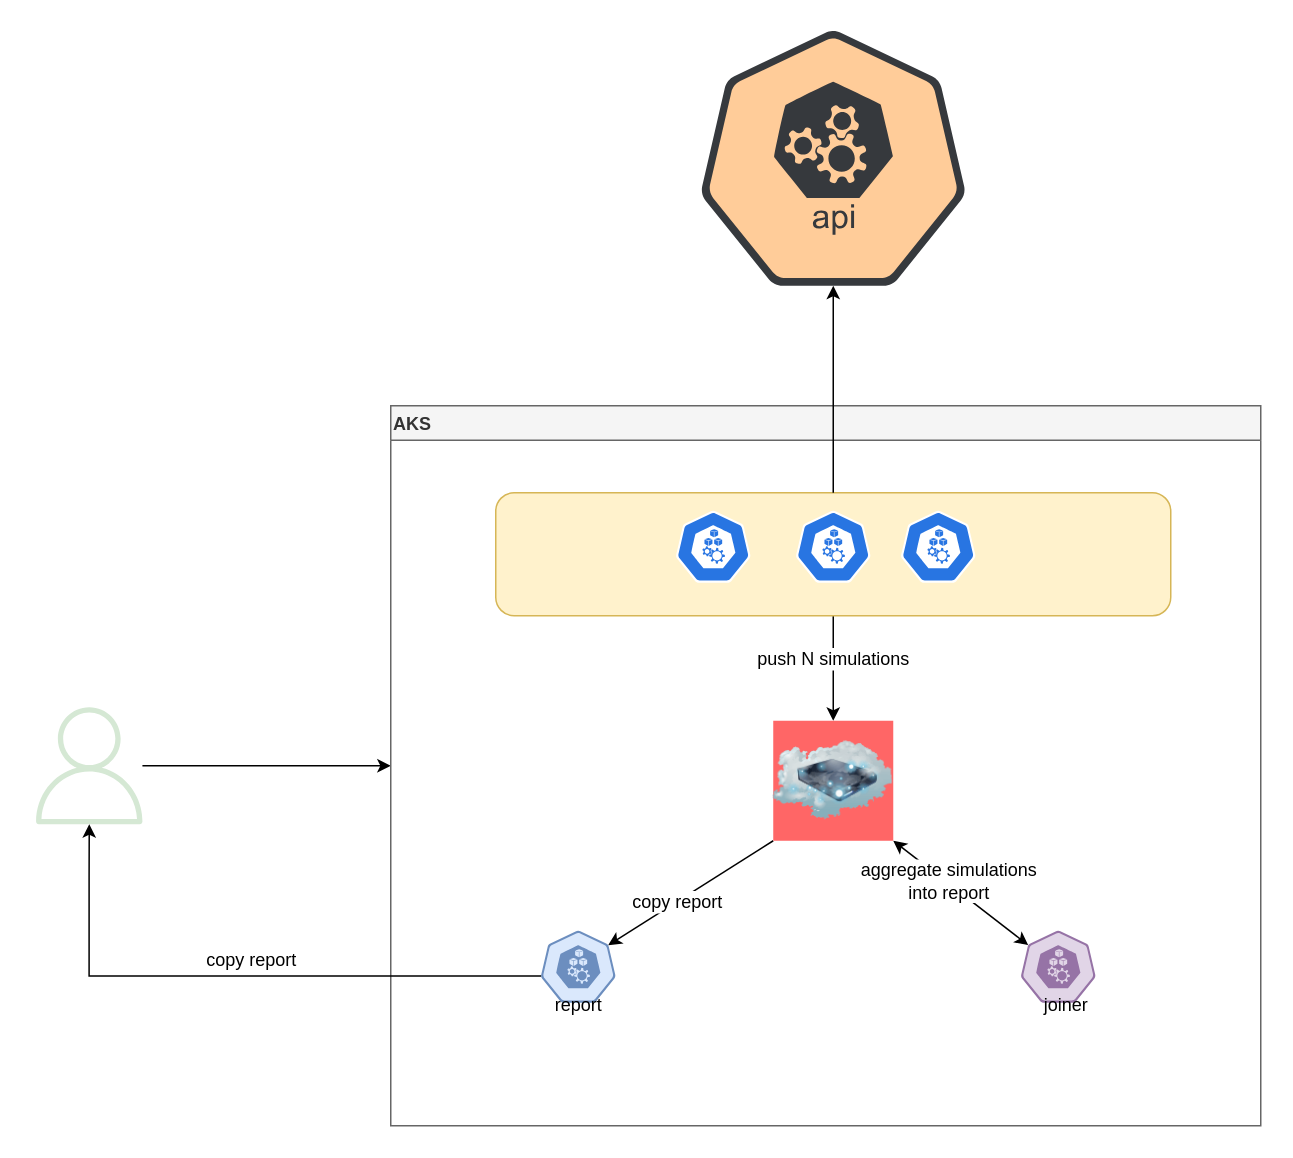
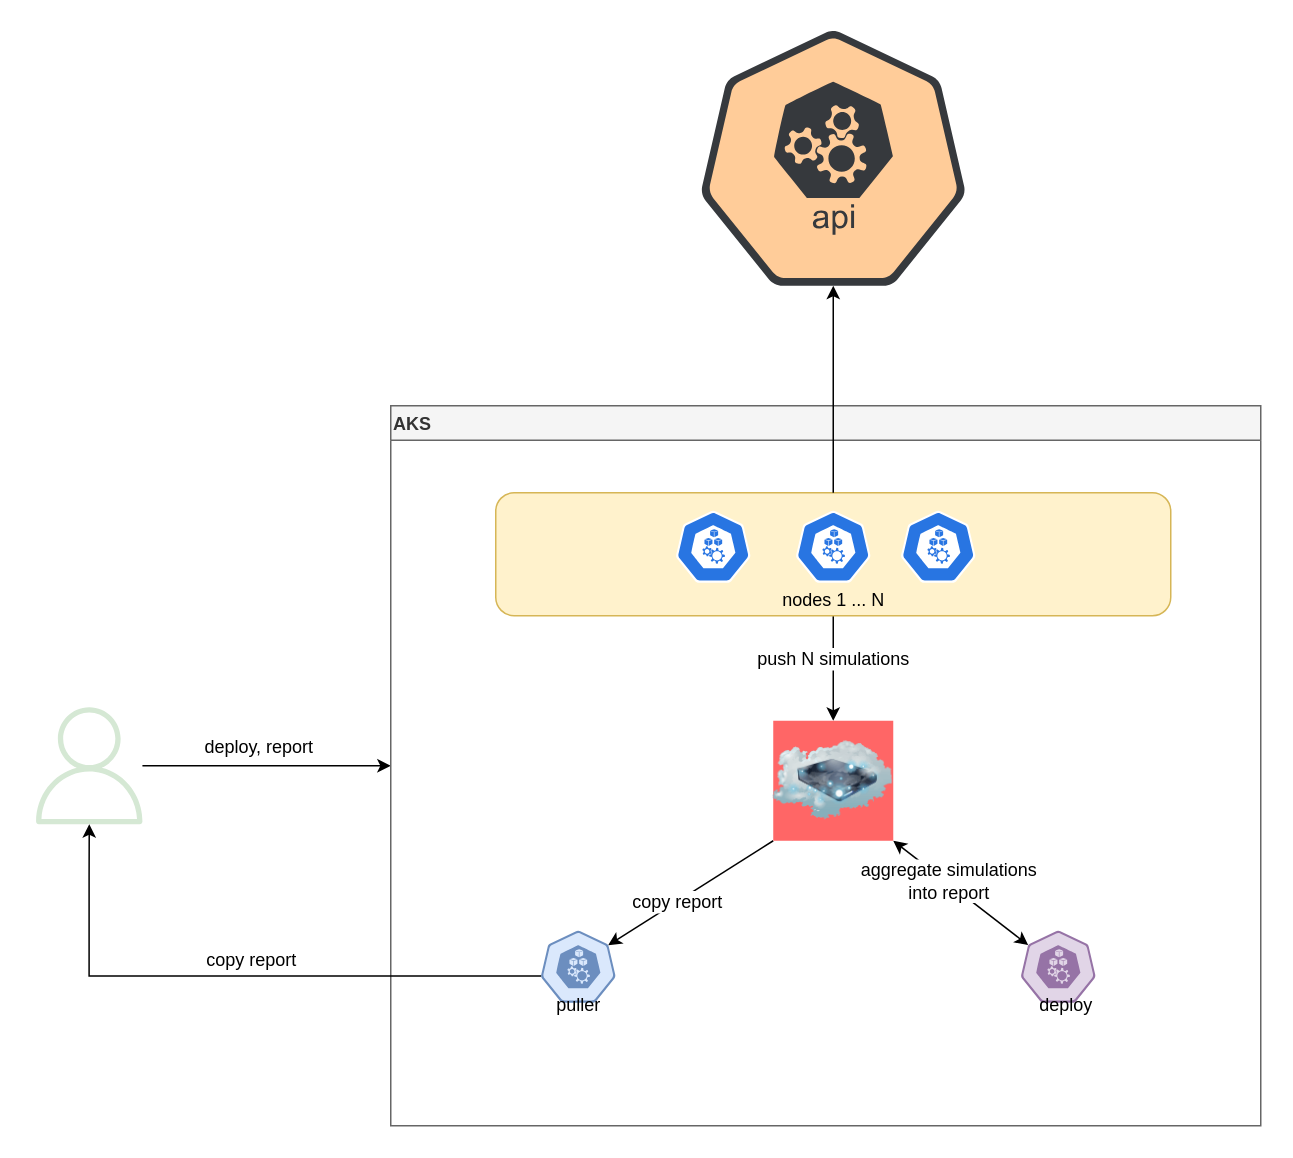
  <mxCell id="0" />
  <mxCell id="1" parent="0" />
  <mxCell id="2" style="edgeStyle=orthogonalEdgeStyle;rounded=0;orthogonalLoop=1;jettySize=auto;html=1;entryX=0;entryY=0.5;entryDx=0;entryDy=0;" parent="1" source="3" target="4" edge="1"><mxGeometry relative="1" as="geometry" /></mxCell>
  <mxCell id="3" value="" style="outlineConnect=0;fillColor=#d5e8d4;strokeColor=#82b366;dashed=0;verticalLabelPosition=bottom;verticalAlign=top;align=center;html=1;fontSize=12;fontStyle=0;aspect=fixed;pointerEvents=1;shape=mxgraph.aws4.user;" parent="1" vertex="1"><mxGeometry x="20" y="471" width="78" height="78" as="geometry" /></mxCell>
  <mxCell id="4" value="AKS" style="swimlane;align=left;fillColor=#f5f5f5;strokeColor=#666666;fontColor=#333333;" parent="1" vertex="1"><mxGeometry x="260" y="270" width="580" height="480" as="geometry" /></mxCell>
  <mxCell id="5" style="edgeStyle=orthogonalEdgeStyle;rounded=0;orthogonalLoop=1;jettySize=auto;html=1;exitX=0.5;exitY=1;exitDx=0;exitDy=0;" parent="4" source="7" target="17" edge="1"><mxGeometry relative="1" as="geometry" /></mxCell>
  <mxCell id="6" value="push N simulations" style="text;html=1;align=center;verticalAlign=middle;resizable=0;points=[];;labelBackgroundColor=#ffffff;" parent="5" vertex="1" connectable="0"><mxGeometry x="-0.2" y="-1" relative="1" as="geometry"><mxPoint as="offset" /></mxGeometry></mxCell>
  <mxCell id="7" value="&lt;div&gt;&lt;br&gt;&lt;/div&gt;" style="rounded=1;whiteSpace=wrap;html=1;align=left;fillColor=#fff2cc;strokeColor=#d6b656;" parent="4" vertex="1"><mxGeometry x="70" y="58" width="450" height="82" as="geometry" /></mxCell>
  <mxCell id="8" value="" style="html=1;dashed=0;whitespace=wrap;fillColor=#2875E2;strokeColor=#ffffff;points=[[0.005,0.63,0],[0.1,0.2,0],[0.9,0.2,0],[0.5,0,0],[0.995,0.63,0],[0.72,0.99,0],[0.5,1,0],[0.28,0.99,0]];shape=mxgraph.kubernetes.icon;prIcon=node" parent="4" vertex="1"><mxGeometry x="190" y="70" width="50" height="48" as="geometry" /></mxCell>
  <mxCell id="9" value="" style="html=1;dashed=0;whitespace=wrap;fillColor=#2875E2;strokeColor=#ffffff;points=[[0.005,0.63,0],[0.1,0.2,0],[0.9,0.2,0],[0.5,0,0],[0.995,0.63,0],[0.72,0.99,0],[0.5,1,0],[0.28,0.99,0]];shape=mxgraph.kubernetes.icon;prIcon=node" parent="4" vertex="1"><mxGeometry x="270" y="70" width="50" height="48" as="geometry" /></mxCell>
  <mxCell id="10" value="" style="html=1;dashed=0;whitespace=wrap;fillColor=#2875E2;strokeColor=#ffffff;points=[[0.005,0.63,0],[0.1,0.2,0],[0.9,0.2,0],[0.5,0,0],[0.995,0.63,0],[0.72,0.99,0],[0.5,1,0],[0.28,0.99,0]];shape=mxgraph.kubernetes.icon;prIcon=node" parent="4" vertex="1"><mxGeometry x="340" y="70" width="50" height="48" as="geometry" /></mxCell>
  <mxCell id="11" value="" style="html=1;dashed=0;whitespace=wrap;fillColor=#e1d5e7;strokeColor=#9673a6;points=[[0.005,0.63,0],[0.1,0.2,0],[0.9,0.2,0],[0.5,0,0],[0.995,0.63,0],[0.72,0.99,0],[0.5,1,0],[0.28,0.99,0]];shape=mxgraph.kubernetes.icon;prIcon=node" parent="4" vertex="1"><mxGeometry x="420" y="350" width="50" height="48" as="geometry" /></mxCell>
  <mxCell id="12" value="" style="html=1;dashed=0;whitespace=wrap;fillColor=#dae8fc;strokeColor=#6c8ebf;points=[[0.005,0.63,0],[0.1,0.2,0],[0.9,0.2,0],[0.5,0,0],[0.995,0.63,0],[0.72,0.99,0],[0.5,1,0],[0.28,0.99,0]];shape=mxgraph.kubernetes.icon;prIcon=node" parent="4" vertex="1"><mxGeometry x="100" y="350" width="50" height="48" as="geometry" /></mxCell>
  <mxCell id="13" style="rounded=0;orthogonalLoop=1;jettySize=auto;html=1;exitX=1;exitY=1;exitDx=0;exitDy=0;entryX=0.1;entryY=0.2;entryDx=0;entryDy=0;entryPerimeter=0;startArrow=classic;startFill=1;" parent="4" source="17" target="11" edge="1"><mxGeometry relative="1" as="geometry" /></mxCell>
  <mxCell id="14" value="aggregate simulations&lt;br&gt;into report" style="text;html=1;align=center;verticalAlign=middle;resizable=0;points=[];;labelBackgroundColor=#ffffff;" parent="13" vertex="1" connectable="0"><mxGeometry x="-0.22" y="1" relative="1" as="geometry"><mxPoint x="1" as="offset" /></mxGeometry></mxCell>
  <mxCell id="15" style="rounded=0;orthogonalLoop=1;jettySize=auto;html=1;exitX=0;exitY=1;exitDx=0;exitDy=0;entryX=0.9;entryY=0.2;entryDx=0;entryDy=0;entryPerimeter=0;" parent="4" source="17" target="12" edge="1"><mxGeometry relative="1" as="geometry" /></mxCell>
  <mxCell id="16" value="copy report" style="text;html=1;align=center;verticalAlign=middle;resizable=0;points=[];;labelBackgroundColor=#ffffff;" parent="15" vertex="1" connectable="0"><mxGeometry x="0.168" relative="1" as="geometry"><mxPoint as="offset" /></mxGeometry></mxCell>
  <mxCell id="17" value="" style="image;html=1;labelBackgroundColor=#ffffff;image=img/lib/clip_art/networking/Cloud_Storage_128x128.png;strokeWidth=3;imageBackground=#FF6666;" parent="4" vertex="1"><mxGeometry x="255" y="210" width="80" height="80" as="geometry" /></mxCell>
- <mxCell id="19" value="report" style="text;html=1;align=center;verticalAlign=middle;resizable=0;points=[];;autosize=1;" parent="4" vertex="1"><mxGeometry x="105" y="390" width="40" height="20" as="geometry" /></mxCell>
- <mxCell id="20" value="joiner" style="text;html=1;align=center;verticalAlign=middle;resizable=0;points=[];;autosize=1;" parent="4" vertex="1"><mxGeometry x="430" y="390" width="40" height="20" as="geometry" /></mxCell>
+ <mxCell id="18" value="nodes 1 ... N" style="text;html=1;align=center;verticalAlign=middle;resizable=0;points=[];;autosize=1;" parent="4" vertex="1"><mxGeometry x="255" y="120" width="80" height="20" as="geometry" /></mxCell>
+ <mxCell id="19" value="puller" style="text;html=1;align=center;verticalAlign=middle;resizable=0;points=[];;autosize=1;" parent="4" vertex="1"><mxGeometry x="105" y="390" width="40" height="20" as="geometry" /></mxCell>
+ <mxCell id="20" value="deploy" style="text;html=1;align=center;verticalAlign=middle;resizable=0;points=[];;autosize=1;" parent="4" vertex="1"><mxGeometry x="430" y="390" width="40" height="20" as="geometry" /></mxCell>
  <mxCell id="21" style="edgeStyle=orthogonalEdgeStyle;rounded=0;orthogonalLoop=1;jettySize=auto;html=1;exitX=0.005;exitY=0.63;exitDx=0;exitDy=0;exitPerimeter=0;" parent="1" source="12" target="3" edge="1"><mxGeometry relative="1" as="geometry" /></mxCell>
+ <mxCell id="22" value="deploy, report" style="text;html=1;align=center;verticalAlign=middle;resizable=0;points=[];;autosize=1;" parent="1" vertex="1"><mxGeometry x="127" y="488" width="90" height="20" as="geometry" /></mxCell>
  <mxCell id="23" style="edgeStyle=orthogonalEdgeStyle;rounded=0;orthogonalLoop=1;jettySize=auto;html=1;entryX=0.5;entryY=0;entryDx=0;entryDy=0;endArrow=none;endFill=0;startArrow=classic;startFill=1;" parent="1" source="24" target="7" edge="1"><mxGeometry relative="1" as="geometry" /></mxCell>
  <mxCell id="24" value="" style="html=1;dashed=0;whitespace=wrap;fillColor=#ffcc99;strokeColor=#36393d;points=[[0.005,0.63,0],[0.1,0.2,0],[0.9,0.2,0],[0.5,0,0],[0.995,0.63,0],[0.72,0.99,0],[0.5,1,0],[0.28,0.99,0]];shape=mxgraph.kubernetes.icon;prIcon=api" parent="1" vertex="1"><mxGeometry x="437.5" y="20" width="235" height="170" as="geometry" /></mxCell>
  <mxCell id="25" value="copy report" style="text;html=1;align=center;verticalAlign=middle;resizable=0;points=[];;autosize=1;" parent="1" vertex="1"><mxGeometry x="127" y="630" width="80" height="20" as="geometry" /></mxCell>
